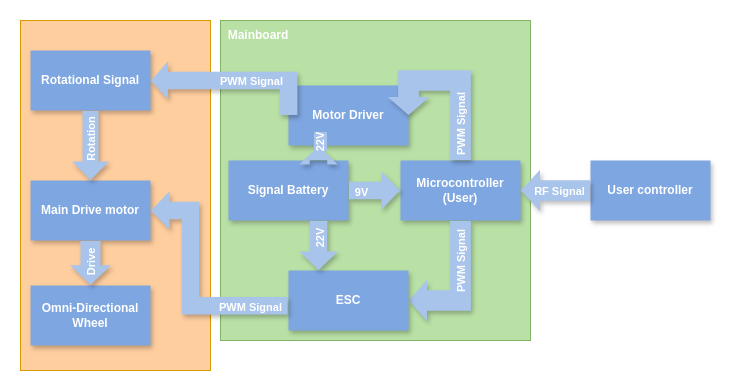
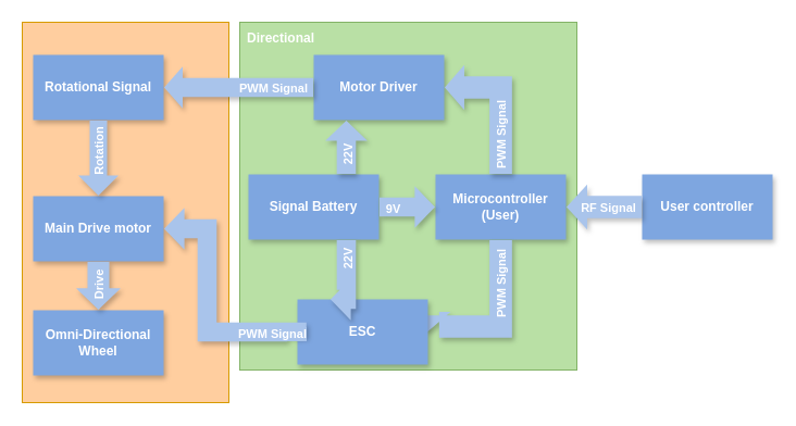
  <mxCell id="0" />
  <mxCell id="1" parent="0" />
  <mxCell id="2" value="" style="rounded=0;whiteSpace=wrap;html=1;fillColor=#B9E0A5;strokeColor=#82b366;" parent="1" vertex="1"><mxGeometry x="220" y="20" width="310" height="320" as="geometry" /></mxCell>
  <mxCell id="3" value="" style="rounded=0;whiteSpace=wrap;html=1;fillColor=#FFCE9F;strokeColor=#d79b00;" parent="1" vertex="1"><mxGeometry x="20" y="20" width="190" height="350" as="geometry" /></mxCell>
  <mxCell id="4" value="Main Drive motor" style="rounded=0;whiteSpace=wrap;html=1;fontColor=#FFFFFF;strokeColor=none;fillColor=#7EA6E0;fontStyle=1;shadow=1;" parent="1" vertex="1"><mxGeometry x="30" y="180" width="120" height="60" as="geometry" /></mxCell>
  <mxCell id="5" value="Rotational Signal" style="rounded=0;whiteSpace=wrap;html=1;fontColor=#FFFFFF;strokeColor=none;fillColor=#7EA6E0;fontStyle=1;shadow=1;" parent="1" vertex="1"><mxGeometry x="30" y="50" width="120" height="60" as="geometry" /></mxCell>
- <mxCell id="6" value="Motor Driver" style="rounded=0;whiteSpace=wrap;html=1;fontColor=#FFFFFF;strokeColor=none;fillColor=#7EA6E0;fontStyle=1;shadow=1;" parent="1" vertex="1"><mxGeometry x="288" y="85" width="120" height="60" as="geometry" /></mxCell>
+ <mxCell id="6" value="Motor Driver" style="rounded=0;whiteSpace=wrap;html=1;fontColor=#FFFFFF;strokeColor=none;fillColor=#7EA6E0;fontStyle=1;shadow=1;" parent="1" vertex="1"><mxGeometry x="288" y="50" width="120" height="60" as="geometry" /></mxCell>
  <mxCell id="7" value="Microcontroller (User)" style="rounded=0;whiteSpace=wrap;html=1;fontColor=#FFFFFF;strokeColor=none;fillColor=#7EA6E0;fontStyle=1;shadow=1;" parent="1" vertex="1"><mxGeometry x="400" y="160" width="120" height="60" as="geometry" /></mxCell>
  <mxCell id="8" value="User controller" style="rounded=0;whiteSpace=wrap;html=1;fontColor=#FFFFFF;strokeColor=none;fillColor=#7EA6E0;fontStyle=1;shadow=1;" parent="1" vertex="1"><mxGeometry x="590" y="160" width="120" height="60" as="geometry" /></mxCell>
  <mxCell id="9" value="Omni-Directional Wheel" style="rounded=0;whiteSpace=wrap;html=1;fontColor=#FFFFFF;strokeColor=none;fillColor=#7EA6E0;fontStyle=1;shadow=1;" parent="1" vertex="1"><mxGeometry x="30" y="285" width="120" height="60" as="geometry" /></mxCell>
  <mxCell id="10" value="" style="shape=flexArrow;endArrow=classic;html=1;rounded=0;entryX=0.5;entryY=0;entryDx=0;entryDy=0;exitX=0.5;exitY=1;exitDx=0;exitDy=0;width=20;endSize=6.268;edgeStyle=orthogonalEdgeStyle;labelBackgroundColor=#A9C4EB;fontColor=#FFFFFF;fillColor=#A9C4EB;strokeColor=none;shadow=1;" parent="1" source="4" target="9" edge="1"><mxGeometry width="50" height="50" relative="1" as="geometry"><mxPoint x="130" y="350" as="sourcePoint" /><mxPoint x="180" y="300" as="targetPoint" /><Array as="points"><mxPoint x="90" y="260" /><mxPoint x="90" y="260" /></Array></mxGeometry></mxCell>
  <mxCell id="11" value="" style="shape=flexArrow;endArrow=classic;html=1;rounded=0;entryX=0.5;entryY=0;entryDx=0;entryDy=0;exitX=0.5;exitY=1;exitDx=0;exitDy=0;width=16;endSize=5.868;labelBackgroundColor=#A9C4EB;fontColor=#FFFFFF;fillColor=#A9C4EB;strokeColor=none;shadow=1;" parent="1" source="5" target="4" edge="1"><mxGeometry width="50" height="50" relative="1" as="geometry"><mxPoint x="130" y="350" as="sourcePoint" /><mxPoint x="180" y="300" as="targetPoint" /></mxGeometry></mxCell>
  <mxCell id="12" value="Rotation" style="edgeLabel;html=1;align=center;verticalAlign=middle;resizable=0;points=[];labelBackgroundColor=#A9C4EB;fontColor=#FFFFFF;fontStyle=1;rotation=-90;" parent="11" vertex="1" connectable="0"><mxGeometry x="0.179" relative="1" as="geometry"><mxPoint y="-11" as="offset" /></mxGeometry></mxCell>
  <mxCell id="13" value="" style="shape=flexArrow;endArrow=classic;html=1;rounded=0;entryX=1;entryY=0.5;entryDx=0;entryDy=0;exitX=0;exitY=0.5;exitDx=0;exitDy=0;width=20.667;endSize=6;labelBackgroundColor=#A9C4EB;fontColor=#FFFFFF;fillColor=#A9C4EB;strokeColor=none;shadow=1;" parent="1" source="8" target="7" edge="1"><mxGeometry width="50" height="50" relative="1" as="geometry"><mxPoint x="118" y="350" as="sourcePoint" /><mxPoint x="168" y="300" as="targetPoint" /></mxGeometry></mxCell>
  <mxCell id="14" value="RF Signal" style="edgeLabel;html=1;align=center;verticalAlign=middle;resizable=0;points=[];rotation=0;labelBackgroundColor=#A9C4EB;fontColor=#FFFFFF;fontStyle=1" parent="13" vertex="1" connectable="0"><mxGeometry x="-0.442" y="4" relative="1" as="geometry"><mxPoint x="-12" y="-4" as="offset" /></mxGeometry></mxCell>
  <mxCell id="15" value="Signal Battery" style="rounded=0;whiteSpace=wrap;html=1;strokeColor=none;fillColor=#7EA6E0;fontColor=#FFFFFF;fontStyle=1;shadow=1;" parent="1" vertex="1"><mxGeometry x="228" y="160" width="120" height="60" as="geometry" /></mxCell>
  <mxCell id="16" value="" style="shape=flexArrow;endArrow=classic;html=1;rounded=0;exitX=0.75;exitY=0;exitDx=0;exitDy=0;entryX=0.25;entryY=1;entryDx=0;entryDy=0;edgeStyle=orthogonalEdgeStyle;width=17.6;endSize=5.868;fillColor=#A9C4EB;strokeColor=none;shadow=1;" parent="1" source="15" target="6" edge="1"><mxGeometry width="50" height="50" relative="1" as="geometry"><mxPoint x="118" y="350" as="sourcePoint" /><mxPoint x="168" y="300" as="targetPoint" /></mxGeometry></mxCell>
  <mxCell id="17" value="" style="shape=flexArrow;endArrow=classic;html=1;rounded=0;entryX=1;entryY=0.5;entryDx=0;entryDy=0;width=20.69;endSize=5.655;strokeColor=none;fillColor=#A9C4EB;shadow=1;edgeStyle=orthogonalEdgeStyle;startSize=6;exitX=0.5;exitY=1;exitDx=0;exitDy=0;" parent="1" source="7" target="22" edge="1"><mxGeometry width="50" height="50" relative="1" as="geometry"><mxPoint x="438" y="210" as="sourcePoint" /><mxPoint x="168" y="300" as="targetPoint" /><Array as="points"><mxPoint x="460" y="300" /></Array></mxGeometry></mxCell>
  <mxCell id="18" value="" style="shape=flexArrow;endArrow=classic;html=1;rounded=0;entryX=1;entryY=0.5;entryDx=0;entryDy=0;edgeStyle=orthogonalEdgeStyle;width=17.714;endSize=5.331;labelBackgroundColor=#A9C4EB;fontColor=#FFFFFF;fillColor=#A9C4EB;strokeColor=none;shadow=1;exitX=0;exitY=0.5;exitDx=0;exitDy=0;" parent="1" source="6" target="5" edge="1"><mxGeometry width="50" height="50" relative="1" as="geometry"><mxPoint x="370" y="90" as="sourcePoint" /><mxPoint x="30" y="250" as="targetPoint" /><Array as="points"><mxPoint x="250" y="80" /><mxPoint x="250" y="80" /></Array></mxGeometry></mxCell>
  <mxCell id="19" value="PWM Signal" style="edgeLabel;html=1;align=center;verticalAlign=middle;resizable=0;points=[];labelBackgroundColor=#A9C4EB;fontColor=#FFFFFF;fontStyle=1" parent="1" vertex="1" connectable="0"><mxGeometry x="250.999" y="80" as="geometry" /></mxCell>
  <mxCell id="20" value="Drive" style="edgeLabel;html=1;align=center;verticalAlign=middle;resizable=0;points=[];rotation=-90;labelBackgroundColor=#A9C4EB;fontColor=#FFFFFF;fontStyle=1" parent="1" vertex="1" connectable="0"><mxGeometry x="77.999" y="261" as="geometry"><mxPoint x="-1.0" y="12" as="offset" /></mxGeometry></mxCell>
- <mxCell id="21" value="&lt;b&gt;&lt;font color=&quot;#ffffff&quot;&gt;Mainboard&lt;/font&gt;&lt;/b&gt;" style="text;html=1;strokeColor=none;fillColor=none;align=center;verticalAlign=middle;whiteSpace=wrap;rounded=0;" parent="1" vertex="1"><mxGeometry x="188" y="20" width="140" height="30" as="geometry" /></mxCell>
- <mxCell id="22" value="ESC" style="rounded=0;whiteSpace=wrap;html=1;strokeColor=none;fillColor=#7EA6E0;fontColor=#FFFFFF;fontStyle=1;shadow=1;" parent="1" vertex="1"><mxGeometry x="288" y="270" width="120" height="60" as="geometry" /></mxCell>
+ <mxCell id="21" value="&lt;b&gt;&lt;font color=&quot;#ffffff&quot;&gt;Directional&lt;/font&gt;&lt;/b&gt;" style="text;html=1;strokeColor=none;fillColor=none;align=center;verticalAlign=middle;whiteSpace=wrap;rounded=0;" parent="1" vertex="1"><mxGeometry x="188" y="20" width="140" height="30" as="geometry" /></mxCell>
+ <mxCell id="22" value="ESC" style="rounded=0;whiteSpace=wrap;html=1;strokeColor=none;fillColor=#7EA6E0;fontColor=#FFFFFF;fontStyle=1;shadow=1;" parent="1" vertex="1"><mxGeometry x="273" y="275" width="120" height="60" as="geometry" /></mxCell>
  <mxCell id="23" value="" style="shape=flexArrow;endArrow=classic;html=1;rounded=0;exitX=0.75;exitY=1;exitDx=0;exitDy=0;entryX=0.25;entryY=0;entryDx=0;entryDy=0;edgeStyle=orthogonalEdgeStyle;width=17.6;endSize=5.868;fillColor=#A9C4EB;strokeColor=none;shadow=1;" parent="1" source="15" target="22" edge="1"><mxGeometry width="50" height="50" relative="1" as="geometry"><mxPoint x="648" y="180" as="sourcePoint" /><mxPoint x="488" y="110" as="targetPoint" /><Array as="points"><mxPoint x="318" y="250" /><mxPoint x="318" y="250" /></Array></mxGeometry></mxCell>
  <mxCell id="24" value="" style="shape=flexArrow;endArrow=classic;html=1;rounded=0;entryX=1;entryY=0.5;entryDx=0;entryDy=0;width=20.69;endSize=5.655;strokeColor=none;fillColor=#A9C4EB;shadow=1;edgeStyle=orthogonalEdgeStyle;startSize=6;exitX=0.5;exitY=0;exitDx=0;exitDy=0;" parent="1" source="7" target="6" edge="1"><mxGeometry width="50" height="50" relative="1" as="geometry"><mxPoint x="458" y="230" as="sourcePoint" /><mxPoint x="458" y="280" as="targetPoint" /><Array as="points"><mxPoint x="460" y="80" /></Array></mxGeometry></mxCell>
  <mxCell id="25" value="" style="shape=flexArrow;endArrow=classic;html=1;rounded=0;exitX=-0.004;exitY=0.588;exitDx=0;exitDy=0;entryX=1;entryY=0.5;entryDx=0;entryDy=0;edgeStyle=orthogonalEdgeStyle;width=17.6;endSize=5.868;fillColor=#A9C4EB;strokeColor=none;shadow=1;exitPerimeter=0;" parent="1" source="22" target="4" edge="1"><mxGeometry width="50" height="50" relative="1" as="geometry"><mxPoint x="370" y="215" as="sourcePoint" /><mxPoint x="410" y="280" as="targetPoint" /><Array as="points"><mxPoint x="190" y="305" /><mxPoint x="190" y="210" /></Array></mxGeometry></mxCell>
  <mxCell id="26" value="PWM Signal" style="edgeLabel;html=1;align=center;verticalAlign=middle;resizable=0;points=[];rotation=0;labelBackgroundColor=#A9C4EB;fontColor=#FFFFFF;fontStyle=1" parent="1" vertex="1" connectable="0"><mxGeometry x="223.999" y="315" as="geometry"><mxPoint x="26" y="-9.0" as="offset" /></mxGeometry></mxCell>
  <mxCell id="27" value="PWM Signal" style="edgeLabel;html=1;align=center;verticalAlign=middle;resizable=0;points=[];rotation=-90;labelBackgroundColor=#A9C4EB;fontColor=#FFFFFF;fontStyle=1" parent="1" vertex="1" connectable="0"><mxGeometry x="468.999" y="287" as="geometry"><mxPoint x="26" y="-9.0" as="offset" /></mxGeometry></mxCell>
  <mxCell id="28" value="PWM Signal" style="edgeLabel;html=1;align=center;verticalAlign=middle;resizable=0;points=[];rotation=-90;labelBackgroundColor=#A9C4EB;fontColor=#FFFFFF;fontStyle=1" parent="1" vertex="1" connectable="0"><mxGeometry x="468.999" y="150" as="geometry"><mxPoint x="26" y="-9.0" as="offset" /></mxGeometry></mxCell>
  <mxCell id="29" value="22V" style="edgeLabel;html=1;align=center;verticalAlign=middle;resizable=0;points=[];rotation=-90;labelBackgroundColor=#A9C4EB;fontColor=#FFFFFF;fontStyle=1" parent="1" vertex="1" connectable="0"><mxGeometry x="327.999" y="264" as="geometry"><mxPoint x="26" y="-9.0" as="offset" /></mxGeometry></mxCell>
  <mxCell id="30" value="22V" style="edgeLabel;html=1;align=center;verticalAlign=middle;resizable=0;points=[];rotation=-90;labelBackgroundColor=#A9C4EB;fontColor=#FFFFFF;fontStyle=1" parent="1" vertex="1" connectable="0"><mxGeometry x="327.999" y="168" as="geometry"><mxPoint x="26" y="-9.0" as="offset" /></mxGeometry></mxCell>
  <mxCell id="31" value="" style="shape=flexArrow;endArrow=classic;html=1;rounded=0;exitX=1;exitY=0.5;exitDx=0;exitDy=0;entryX=0;entryY=0.5;entryDx=0;entryDy=0;edgeStyle=orthogonalEdgeStyle;width=17.6;endSize=5.868;fillColor=#A9C4EB;strokeColor=none;shadow=1;" parent="1" source="15" target="7" edge="1"><mxGeometry width="50" height="50" relative="1" as="geometry"><mxPoint x="328" y="170" as="sourcePoint" /><mxPoint x="328" y="120" as="targetPoint" /></mxGeometry></mxCell>
  <mxCell id="32" value="9V" style="edgeLabel;html=1;align=center;verticalAlign=middle;resizable=0;points=[];rotation=0;labelBackgroundColor=#A9C4EB;fontColor=#FFFFFF;fontStyle=1" parent="1" vertex="1" connectable="0"><mxGeometry x="334.999" y="200" as="geometry"><mxPoint x="26" y="-9.0" as="offset" /></mxGeometry></mxCell>
